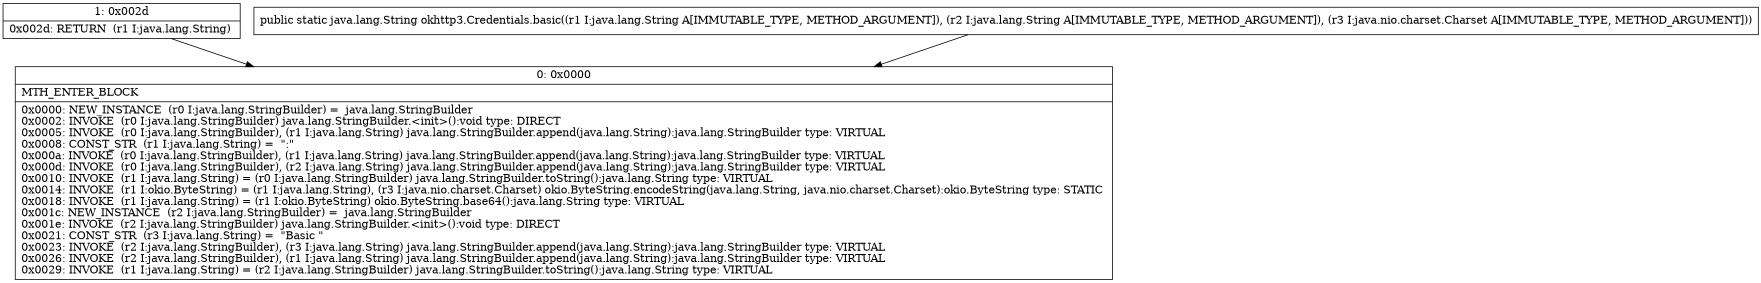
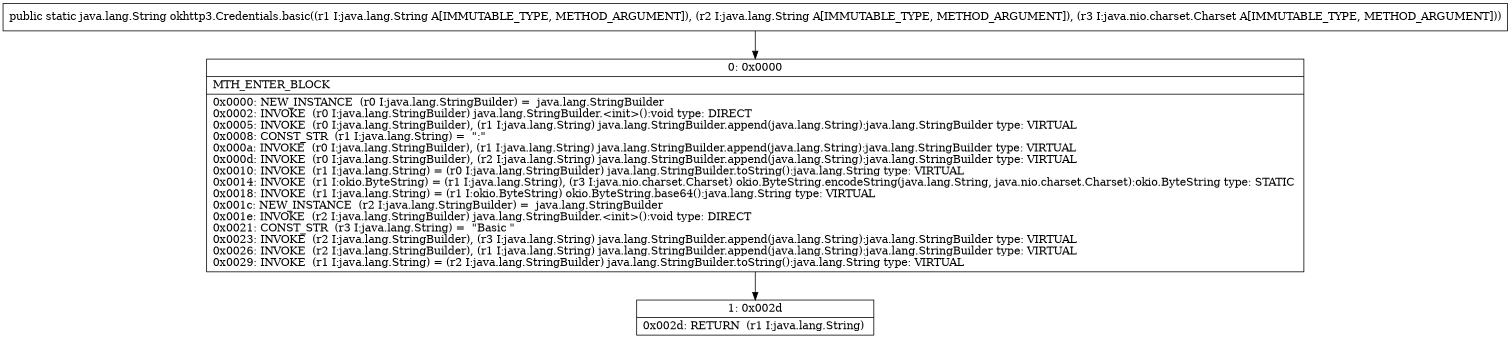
  digraph {
    node [shape=record]
    n1 [label="{0\:\ 0x0000|MTH_ENTER_BLOCK\l|0x0000: NEW_INSTANCE  (r0 I:java.lang.StringBuilder) =  java.lang.StringBuilder \l0x0002: INVOKE  (r0 I:java.lang.StringBuilder) java.lang.StringBuilder.\<init\>():void type: DIRECT \l0x0005: INVOKE  (r0 I:java.lang.StringBuilder), (r1 I:java.lang.String) java.lang.StringBuilder.append(java.lang.String):java.lang.StringBuilder type: VIRTUAL \l0x0008: CONST_STR  (r1 I:java.lang.String) =  \":\" \l0x000a: INVOKE  (r0 I:java.lang.StringBuilder), (r1 I:java.lang.String) java.lang.StringBuilder.append(java.lang.String):java.lang.StringBuilder type: VIRTUAL \l0x000d: INVOKE  (r0 I:java.lang.StringBuilder), (r2 I:java.lang.String) java.lang.StringBuilder.append(java.lang.String):java.lang.StringBuilder type: VIRTUAL \l0x0010: INVOKE  (r1 I:java.lang.String) = (r0 I:java.lang.StringBuilder) java.lang.StringBuilder.toString():java.lang.String type: VIRTUAL \l0x0014: INVOKE  (r1 I:okio.ByteString) = (r1 I:java.lang.String), (r3 I:java.nio.charset.Charset) okio.ByteString.encodeString(java.lang.String, java.nio.charset.Charset):okio.ByteString type: STATIC \l0x0018: INVOKE  (r1 I:java.lang.String) = (r1 I:okio.ByteString) okio.ByteString.base64():java.lang.String type: VIRTUAL \l0x001c: NEW_INSTANCE  (r2 I:java.lang.StringBuilder) =  java.lang.StringBuilder \l0x001e: INVOKE  (r2 I:java.lang.StringBuilder) java.lang.StringBuilder.\<init\>():void type: DIRECT \l0x0021: CONST_STR  (r3 I:java.lang.String) =  \"Basic \" \l0x0023: INVOKE  (r2 I:java.lang.StringBuilder), (r3 I:java.lang.String) java.lang.StringBuilder.append(java.lang.String):java.lang.StringBuilder type: VIRTUAL \l0x0026: INVOKE  (r2 I:java.lang.StringBuilder), (r1 I:java.lang.String) java.lang.StringBuilder.append(java.lang.String):java.lang.StringBuilder type: VIRTUAL \l0x0029: INVOKE  (r1 I:java.lang.String) = (r2 I:java.lang.StringBuilder) java.lang.StringBuilder.toString():java.lang.String type: VIRTUAL \l}"]
    n2 [label="{1\:\ 0x002d|0x002d: RETURN  (r1 I:java.lang.String) \l}"]
    n3 [label="{public static java.lang.String okhttp3.Credentials.basic((r1 I:java.lang.String A[IMMUTABLE_TYPE, METHOD_ARGUMENT]), (r2 I:java.lang.String A[IMMUTABLE_TYPE, METHOD_ARGUMENT]), (r3 I:java.nio.charset.Charset A[IMMUTABLE_TYPE, METHOD_ARGUMENT])) }"]
-   n2 -> n1
+   n1 -> n2
    n3 -> n1
  }
